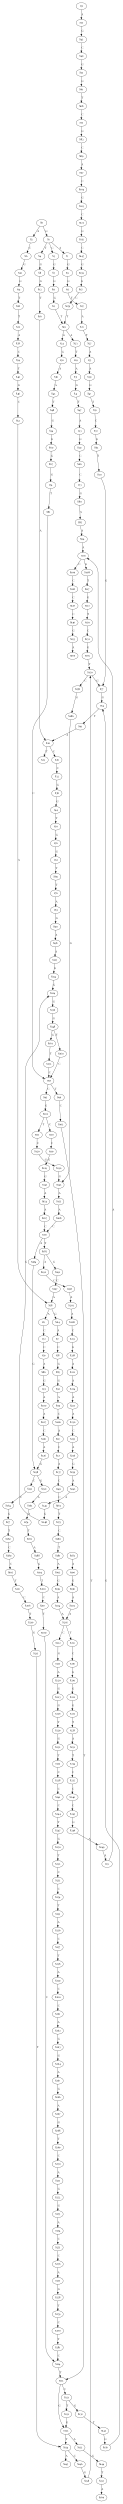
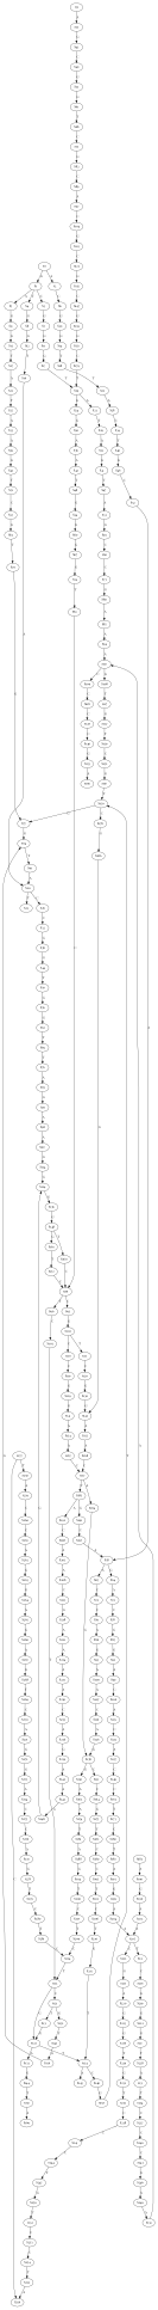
  strict digraph {
    fontname="Playfair Display"
    node [fontname="Playfair Display"]
    edge [fontname="Playfair Display"]
    S0
    S1
    S2
    S3
    S4
    S5
    S6
    S7
    S8
    S9
    S10
    S11
    S12
    S13
    S14
    S15
    S16
    S17
    S18
    S19
    S20
    S21
    S22
    S23
    S24
    S25
    S26
    S27
    S28
    S29
    S30
    S32
    S33
    S34
    S35
    S36
    S31
    S37
    S38
    S39
    S40
    S41
    S42
    S43
    S44
    S45
    S46
    S47
    S48
    S49
    S50
    S51
    S52
    S53
    S54
    S55
    S56
    S57
    S58
    S59
    S60
    S61
    S62
    S63
    S64
    S65
    S66
    S67
    S68
    S69
    S70
    S71
    S72
    S73
    S74
    S75
    S76
    S77
    S78
    S79
    S80
    S81
    S82
    S83
    S84
    S85
    S86
    S87
    S88
    S89
    S90
    S91
    S92
    S93
    S94
    S95
    S96
    S97
    S98
    S99
    S100
    S101
    S102
    S103
    S104
    S105
    S106
    S107
    S108
    S109
    S110
    S111
    S112
    S113
    S114
    S115
    S116
    S117
    S118
    S119
    S120
    S121
    S122
    S123
    S124
    S125
    S126
    S127
    S128
    S129
    S130
    S131
    S132
    S133
    S134
    S135
    S136
    S137
    S138
    S139
    S140
    S141
    S142
    S143
    S144
    S145
    S146
    S147
    S148
    S149
    S150
    S151
    S152
    S153
    S154
    S155
    S156
    S157
    S158
    S159
    S160
    S161
    S162
    S163
    S164
    S165
    S166
    S167
    S168
    S169
    S170
    S171
    S172
    S173
    S174
    S175
    S177
    S178
    S179
    S180
    S181
    S182
    S184
    S185
    S186
    S187
    n187 [label=S388]
    S189
    S183
    S190
    S191
    S192
    S193
    S194
    S195
    S196
    S197
    S198
    S199
    S200
    S201
    S202
    S203
    S204
    S205
    S206
    S207
    S208
    S209
    S210
    S211
    S212
    S213
    S214
    S215
    S216
    S217
    S218
    S219
    S220
    S221
    S222
    S223
    S224
    S225
    S226
    S227
    S228
    S229
    S230
    S231
    S232
    S233
    S234
    S235
    S236
    S237
    S238
    S239
    S240
    S241
    S242
    S243
    S244
    S245
    S246
    S247
    S248
    S249
    S250
    S251
    S252
    S253
    S254
    S255
    S256
    S257
    S258
    S259
    S260
    S261
    S262
    S263
    S264
    S265
    S266
    S267
    S268
    S269
    S270
    S271
    S272
    S273
    S274
    S275
    S276
    S277
    S278
    S279
    S280
    S281
    S0 -> S1 [label=G]
    S0 -> S2 [label=A]
    S1 -> S3 [label=C]
    S1 -> S4 [label=T]
    S1 -> S5 [label=A]
    S2 -> S6 [label=C]
    S3 -> S7 [label=G]
    S4 -> S8 [label=G]
    S5 -> S9 [label=G]
    S6 -> S10 [label=G]
    S7 -> S11 [label=G]
    S8 -> S12 [label=G]
    S9 -> S13 [label=G]
    S10 -> S14 [label=G]
    S11 -> S15 [label=G]
    S12 -> S16 [label=T]
    S13 -> S17 [label=T]
    S14 -> S18 [label=T]
    S15 -> S19 [label=T]
    S16 -> S20 [label=A]
    S17 -> S21 [label=A]
    S18 -> S22 [label=T]
    S19 -> S23 [label=A]
    S19 -> S24 [label=G]
    S20 -> S25 [label=T]
    S20 -> S26 [label=C]
    S21 -> S27 [label=T]
    S22 -> S28 [label=A]
    S23 -> S29 [label=T]
    S24 -> S30 [label=G]
    S26 -> S32 [label=C]
    S27 -> S33 [label=A]
    S28 -> S34 [label=C]
    S29 -> S35 [label=A]
    S30 -> S36 [label=A]
    S32 -> S38 [label=G]
    S33 -> S39 [label=A]
    S34 -> S40 [label=T]
    S35 -> S41 [label=G]
    S36 -> S42 [label=A]
    S31 -> S37 [label=A]
    S37 -> S43 [label=G]
    S38 -> S44 [label=G]
    S39 -> S45 [label=G]
    S40 -> S46 [label=G]
    S41 -> S47 [label=T]
    S42 -> S48 [label=T]
    S43 -> S49 [label=C]
    S44 -> S50 [label=T]
    S45 -> S51 [label=T]
    S46 -> S52 [label=C]
    S47 -> S53 [label=A]
    S48 -> S54 [label=G]
    S49 -> S55 [label=G]
    S50 -> S56 [label=G]
    S51 -> S57 [label=C]
    S52 -> S58 [label=A]
    S53 -> S59 [label=G]
    S54 -> S60 [label=G]
    S55 -> S61 [label=G]
    S56 -> S62 [label=G]
    S57 -> S63 [label=G]
    S58 -> S64 [label=G]
    S58 -> S65 [label=A]
    S59 -> S66 [label=C]
    S60 -> S67 [label=G]
    S61 -> S68 [label=T]
    S62 -> S69 [label=T]
    S63 -> S70 [label=T]
    S64 -> S71 [label=A]
    S65 -> S72 [label=C]
    S66 -> S73 [label=C]
    S67 -> S74 [label=G]
    S68 -> S75 [label=C]
    S69 -> S76 [label=T]
    S70 -> S77 [label=G]
    S71 -> S78 [label=C]
    S72 -> S79 [label=C]
    S73 -> S80 [label=G]
    S74 -> S81 [label=T]
    S75 -> S82 [label=G]
    S76 -> S83 [label=A]
    S77 -> S84 [label=G]
    S78 -> S85 [label=G]
    S79 -> S86 [label=A]
    S80 -> S87 [label=A]
    S81 -> S88 [label=C]
    S82 -> S89 [label=C]
    S83 -> S90 [label=G]
    S84 -> S91 [label=T]
    S85 -> S92 [label=G]
    S86 -> S93 [label=G]
    S87 -> S94 [label=A]
    S88 -> S95 [label=C]
    S88 -> S96 [label=T]
    S89 -> S97 [label=A]
    S90 -> S98 [label=A]
    S91 -> S20 [label=A]
    S92 -> S99 [label=A]
    S93 -> S100 [label=A]
    S94 -> S101 [label=A]
    S95 -> S102 [label=G]
    S96 -> S103 [label=C]
    S97 -> S104 [label=C]
    S98 -> S105 [label=A]
    S99 -> S106 [label=C]
    S100 -> S107 [label=A]
    S101 -> S108 [label=G]
    S101 -> S109 [label=C]
    S102 -> S110 [label=C]
    S102 -> S111 [label=T]
    S103 -> S112 [label=T]
    S104 -> S113 [label=G]
    S105 -> S114 [label=G]
    S106 -> S115 [label=A]
    S107 -> S116 [label=C]
    S108 -> S117 [label=T]
    S109 -> S118 [label=C]
    S110 -> S119 [label=C]
    S111 -> S120 [label=C]
    S112 -> S121 [label=C]
    S112 -> S122 [label=G]
    S113 -> S123 [label=C]
    S114 -> S124 [label=G]
    S115 -> S125 [label=C]
    S116 -> S126 [label=A]
    S117 -> S127 [label=G]
    S118 -> S128 [label=C]
    S119 -> S129 [label=G]
    S120 -> S130 [label=G]
    S121 -> S131 [label=T]
    S121 -> S132 [label=G]
    S122 -> S133 [label=A]
    S122 -> S134 [label=T]
    S123 -> S135 [label=G]
    S124 -> S136 [label=G]
    S125 -> S137 [label=A]
    S126 -> S138 [label=G]
    S127 -> S139 [label=T]
    S128 -> S140 [label=C]
    S129 -> S141 [label=G]
    S130 -> S142 [label=G]
    S131 -> S122 [label=G]
    S132 -> S143 [label=T]
    S133 -> S144 [label=G]
    S134 -> S145 [label=A]
    S134 -> S146 [label=C]
    S135 -> S147 [label=C]
    S136 -> S148 [label=G]
    S137 -> S149 [label=C]
    S138 -> S150 [label=G]
    S138 -> S151 [label=C]
    S139 -> S152 [label=C]
    S140 -> S153 [label=G]
    S141 -> S154 [label=A]
    S142 -> S155 [label=A]
    S143 -> S156 [label=G]
    S144 -> S157 [label=T]
    S146 -> S158 [label=G]
    S147 -> S159 [label=G]
    S148 -> S160 [label=T]
    S148 -> S161 [label=G]
    S149 -> S162 [label=C]
    S150 -> S163 [label=A]
    S151 -> S164 [label=C]
    S152 -> S165 [label=G]
    S153 -> S166 [label=A]
    S154 -> S167 [label=A]
    S155 -> S168 [label=A]
    S156 -> S84 [label=G]
    S157 -> S169 [label=A]
    S158 -> S170 [label=T]
    S159 -> S171 [label=G]
    S160 -> S88 [label=C]
    S161 -> S172 [label=T]
    S162 -> S173 [label=T]
    S163 -> S174 [label=A]
    S164 -> S175 [label=G]
    S165 -> S170 [label=T]
    S167 -> S177 [label=C]
    S168 -> S177 [label=C]
    S170 -> S77 [label=G]
    S170 -> S178 [label=C]
    S171 -> S179 [label=C]
    S172 -> S88 [label=C]
    S173 -> S180 [label=C]
    S174 -> S181 [label=T]
    S175 -> S182 [label=T]
    S177 -> S184 [label=A]
    S177 -> S185 [label=T]
    S178 -> S186 [label=G]
    S179 -> S19 [label=T]
    S180 -> S187 [label=T]
    S181 -> n187 [label=A]
    S182 -> S189 [label=C]
    S184 -> S138 [label=G]
    S185 -> S191 [label=G]
    S185 -> S192 [label=A]
    S186 -> S142 [label=G]
    S187 -> S193 [label=A]
    n187 -> S194 [label=G]
    S189 -> S195 [label=C]
    S183 -> S190 [label=A]
    S190 -> S196 [label=G]
    S191 -> S197 [label=C]
    S192 -> S198 [label=C]
    S193 -> S199 [label=G]
    S194 -> S200 [label=T]
    S195 -> S201 [label=T]
    S196 -> S202 [label=A]
    S197 -> S58 [label=A]
    S198 -> S203 [label=A]
    S199 -> S204 [label=A]
    S200 -> S205 [label=C]
    S201 -> S206 [label=C]
    S202 -> S207 [label=A]
    S203 -> S208 [label=A]
    S204 -> S207 [label=A]
    S205 -> S209 [label=T]
    S206 -> S210 [label=T]
    S207 -> S211 [label=T]
    S207 -> S212 [label=C]
    S208 -> S213 [label=C]
    S209 -> S214 [label=C]
    S210 -> S215 [label=G]
    S211 -> S216 [label=C]
    S212 -> S217 [label=G]
    S213 -> S218 [label=G]
    S214 -> S112 [label=T]
    S215 -> S134 [label=T]
    S216 -> S219 [label=G]
    S217 -> S220 [label=A]
    S218 -> S221 [label=A]
    S219 -> S222 [label=G]
    S220 -> S223 [label=G]
    S221 -> S224 [label=A]
    S222 -> S225 [label=G]
    S223 -> S226 [label=G]
    S224 -> S227 [label=A]
    S225 -> S228 [label=T]
    S226 -> S229 [label=T]
    S227 -> S230 [label=A]
    S228 -> S231 [label=A]
    S229 -> S232 [label=G]
    S230 -> S233 [label=C]
    S231 -> S234 [label=T]
    S232 -> S235 [label=T]
    S233 -> S236 [label=A]
    S234 -> S237 [label=C]
    S235 -> S238 [label=C]
    S236 -> S239 [label=G]
    S237 -> S240 [label=C]
    S238 -> S241 [label=C]
    S239 -> S242 [label=A]
    S240 -> S243 [label=C]
    S241 -> S244 [label=C]
    S242 -> S245 [label=A]
    S243 -> S246 [label=G]
    S244 -> S247 [label=T]
    S245 -> S248 [label=G]
    S246 -> S249 [label=A]
    S247 -> S250 [label=G]
    S248 -> S124 [label=G]
    S249 -> S251 [label=A]
    S250 -> S252 [label=T]
    S251 -> S101 [label=A]
    S252 -> S253 [label=C]
    S253 -> S254 [label=C]
    S254 -> S255 [label=T]
    S255 -> S256 [label=A]
-   S256 -> S257 [label=C]
+   S257 -> S256 [label=C]
    S257 -> S258 [label=T]
    S258 -> S259 [label=A]
    S259 -> S260 [label=C]
    S260 -> S261 [label=C]
    S261 -> S262 [label=A]
    S262 -> S263 [label=G]
    S263 -> S264 [label=G]
    S264 -> S265 [label=A]
    S265 -> S266 [label=G]
    S266 -> S267 [label=A]
    S267 -> S268 [label=G]
    S268 -> S269 [label=T]
    S269 -> S270 [label=C]
    S270 -> S271 [label=A]
    S271 -> S272 [label=G]
    S272 -> S273 [label=G]
    S273 -> S274 [label=A]
    S274 -> S275 [label=C]
    S275 -> S276 [label=C]
    S276 -> S277 [label=A]
    S277 -> S278 [label=G]
    S278 -> S279 [label=T]
    S279 -> S280 [label=C]
    S280 -> S281 [label=T]
    S281 -> S214 [label=C]
  }
